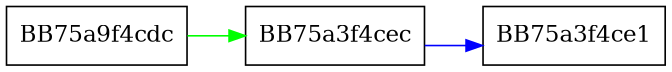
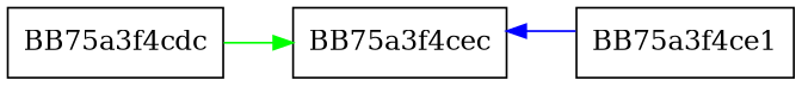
  digraph {
    rankdir=LR
    splines=ortho
    node [shape=box]
-   BB75a3f4cdc [label=BB75a9f4cdc]
+   BB75a3f4cdc
    BB75a3f4cec
    BB75a3f4ce1
    BB75a3f4cdc -> BB75a3f4cec [color=green]
-   BB75a3f4cec -> BB75a3f4ce1 [color=blue]
+   BB75a3f4ce1 -> BB75a3f4cec [color=blue]
  }
